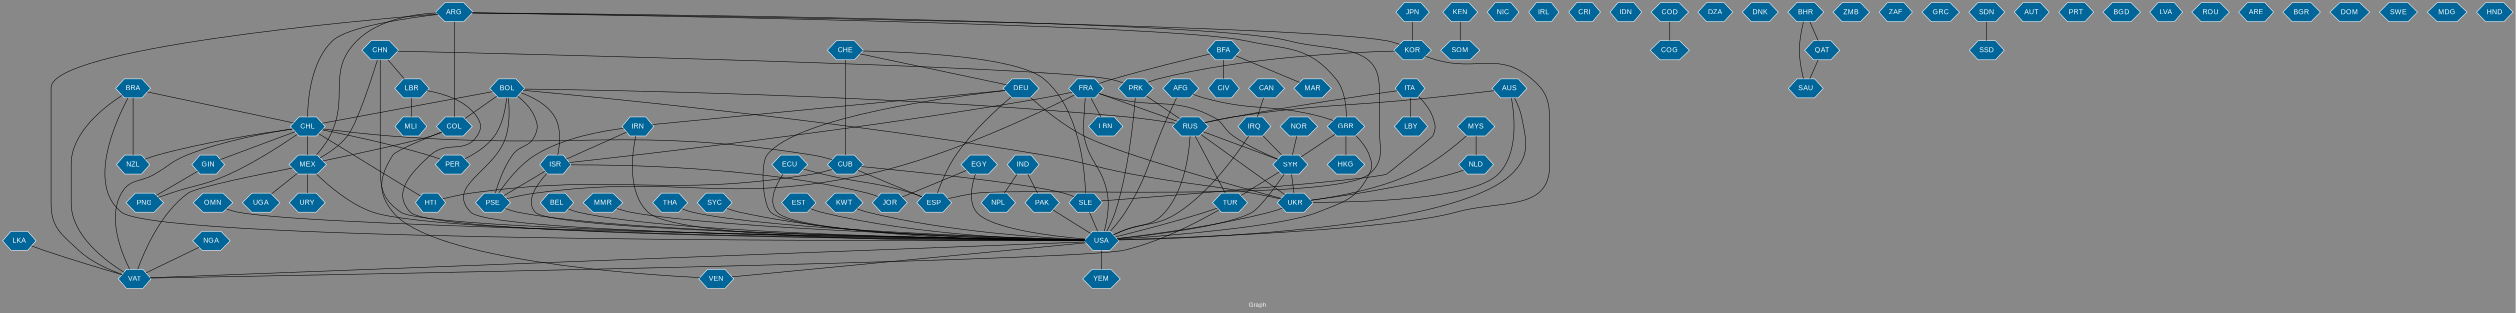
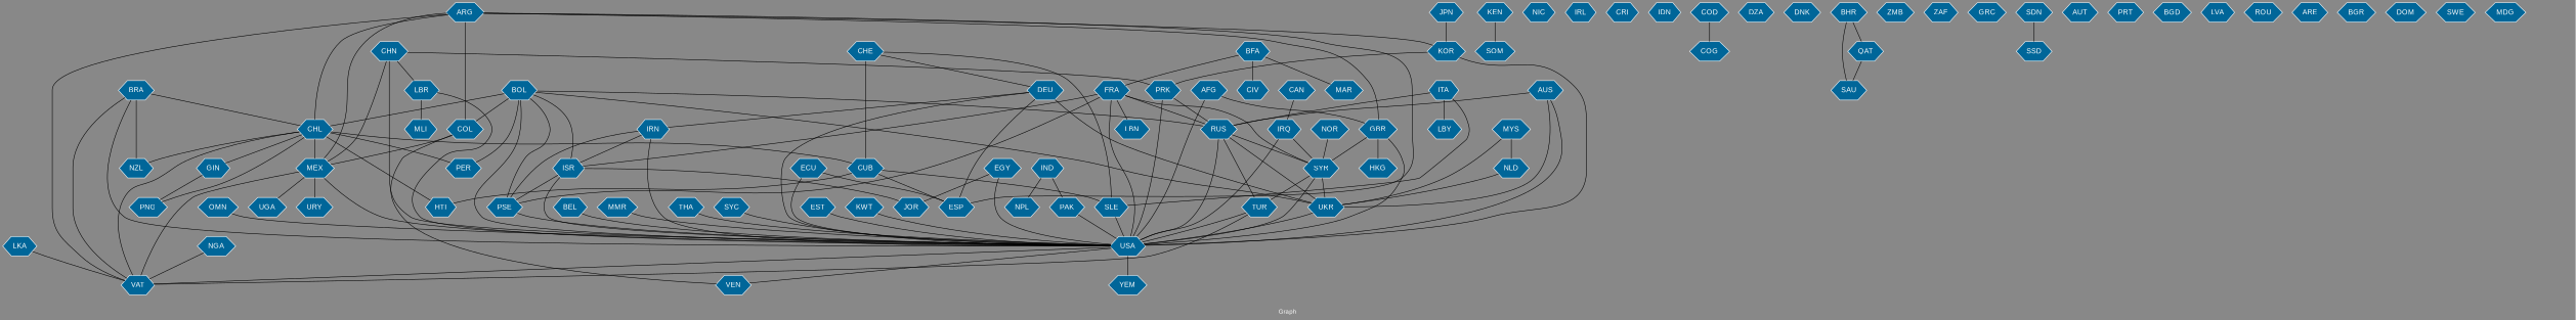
  graph {
    bgcolor="#888888"
    fontcolor=white
    fontname="Liberation Sans"
    fontsize=12
    label="Graph"
    node [color=white fillcolor="#006699" fontcolor=white fontname="Liberation Sans" shape=hexagon style=filled]
    edge [arrowhead=open color=black fontcolor=white fontname="Liberation Sans" fontsize=12 weight=1]
    n1 [label=GBR]
    n2 [label=USA]
    n3 [label=SYR]
    n4 [label=HKG]
    n5 [label=VEN]
    n6 [label=VAT]
    n7 [label=YEM]
    n8 [label=UKR]
    n9 [label=TUR]
    n10 [label=ISR]
    n11 [label=PSE]
    n12 [label=JOR]
    n13 [label=MEX]
    n14 [label=URY]
    n15 [label=UGA]
    n16 [label=COL]
    n17 [label=KEN]
    n18 [label=SOM]
    n19 [label=CHN]
    n20 [label=PRK]
    n21 [label=LBR]
    n22 [label=RUS]
    n23 [label=MLI]
    n24 [label=IRQ]
    n25 [label=NGA]
    n26 [label=BOL]
    n27 [label=CHL]
    n28 [label=PER]
    n29 [label=CUB]
    n30 [label=HTI]
    n31 [label=NZL]
    n32 [label=GIN]
    n33 [label=PNG]
    n34 [label=CHE]
    n35 [label=DEU]
    n36 [label=SLE]
    n37 [label=ESP]
    n38 [label=IRN]
    n39 [label=NLD]
    n40 [label=ARG]
    n41 [label=KOR]
    n42 [label=PAK]
    n43 [label=OMN]
    n44 [label=EGY]
    n45 [label=MAR]
    n46 [label=IND]
    n47 [label=NPL]
    n48 [label=MYS]
    n49 [label=FRA]
    n50 [label=LBN]
    n51 [label=AFG]
    n52 [label=BRA]
    n53 [label=NIC]
    n54 [label=LBY]
    n55 [label=IRL]
    n56 [label=AUS]
    n57 [label=ITA]
    n58 [label=CRI]
    n59 [label=BFA]
    n60 [label=CIV]
    n61 [label=IDN]
    n62 [label=LKA]
    n63 [label=BEL]
    n64 [label=ECU]
    n65 [label=COD]
    n66 [label=COG]
    n67 [label=DZA]
    n68 [label=JPN]
    n69 [label=MMR]
    n70 [label=DNK]
    n71 [label=THA]
    n72 [label=SYC]
    n73 [label=EST]
    n74 [label=SAU]
    n75 [label=ZMB]
    n76 [label=ZAF]
    n77 [label=GRC]
    n78 [label=NOR]
    n79 [label=SSD]
    n80 [label=SDN]
    n81 [label=AUT]
    n82 [label=PRT]
    n83 [label=BGD]
    n84 [label=LVA]
    n85 [label=ROU]
    n86 [label=ARE]
    n87 [label=BGR]
    n88 [label=KWT]
    n89 [label=DOM]
    n90 [label=QAT]
    n91 [label=BHR]
    n92 [label=SWE]
    n93 [label=MDG]
    n94 [label=CAN]
-   n95 [label=HND]
    n1 -- n2
    n1 -- n3 [weight=2]
    n1 -- n4
    n2 -- n5
    n2 -- n6
    n2 -- n7
    n3 -- n2 [weight=7]
    n3 -- n8
    n3 -- n9
    n8 -- n2 [weight=6]
    n9 -- n2
    n9 -- n6 [weight=3]
    n10 -- n2 [weight=4]
    n10 -- n11 [weight=18]
    n10 -- n12 [weight=2]
    n11 -- n2
    n13 -- n2 [weight=3]
    n13 -- n6
    n13 -- n14 [weight=3]
    n13 -- n15
    n16 -- n5
    n16 -- n13
    n17 -- n18
    n19 -- n2 [weight=8]
    n19 -- n13
    n19 -- n20
    n19 -- n21
    n20 -- n2 [weight=6]
    n20 -- n22
    n21 -- n2
    n21 -- n23 [weight=2]
    n22 -- n2 [weight=10]
    n22 -- n3
    n22 -- n8 [weight=27]
    n22 -- n9
    n24 -- n2 [weight=5]
    n24 -- n3 [weight=4]
    n25 -- n6
    n26 -- n2
    n26 -- n8
    n26 -- n10 [weight=2]
    n26 -- n11
    n26 -- n16
    n26 -- n22
    n26 -- n27 [weight=5]
    n26 -- n28
    n27 -- n6 [weight=2]
    n27 -- n13 [weight=3]
    n27 -- n28
    n27 -- n29
    n27 -- n30
    n27 -- n31
    n27 -- n32
    n27 -- n33
    n29 -- n30
    n29 -- n36 [weight=2]
    n29 -- n37
    n32 -- n33
    n34 -- n29 [weight=3]
    n34 -- n35
    n34 -- n36
    n35 -- n2
    n35 -- n8 [weight=5]
    n35 -- n37
    n35 -- n38
    n36 -- n2 [weight=3]
    n38 -- n2 [weight=7]
    n38 -- n10 [weight=2]
    n38 -- n11 [weight=2]
    n39 -- n8
    n40 -- n1 [weight=2]
    n40 -- n6 [weight=2]
    n40 -- n13
    n40 -- n16 [weight=2]
    n40 -- n27
    n40 -- n37 [weight=2]
    n40 -- n41
    n41 -- n2
    n41 -- n20 [weight=3]
    n42 -- n2
    n43 -- n2 [weight=2]
    n44 -- n2
    n44 -- n12
    n46 -- n42 [weight=2]
    n46 -- n47
    n48 -- n8 [weight=4]
    n48 -- n39
    n49 -- n2 [weight=2]
    n49 -- n3
    n49 -- n10
    n49 -- n11 [weight=2]
    n49 -- n22
    n49 -- n50
    n51 -- n1
    n51 -- n2 [weight=5]
    n52 -- n2
    n52 -- n6
    n52 -- n27 [weight=2]
    n52 -- n31
    n56 -- n2
    n56 -- n8
    n56 -- n22
    n57 -- n22 [weight=2]
    n57 -- n36
    n57 -- n54
    n59 -- n45
    n59 -- n49
    n59 -- n60
    n62 -- n6
    n63 -- n2
    n64 -- n2
    n64 -- n37
    n65 -- n66 [weight=2]
    n68 -- n41
    n69 -- n2 [weight=2]
    n71 -- n2
    n72 -- n2 [weight=2]
    n73 -- n2
    n78 -- n3
    n80 -- n79
    n88 -- n2
    n90 -- n74
    n91 -- n74
    n91 -- n90
    n94 -- n24
  }
